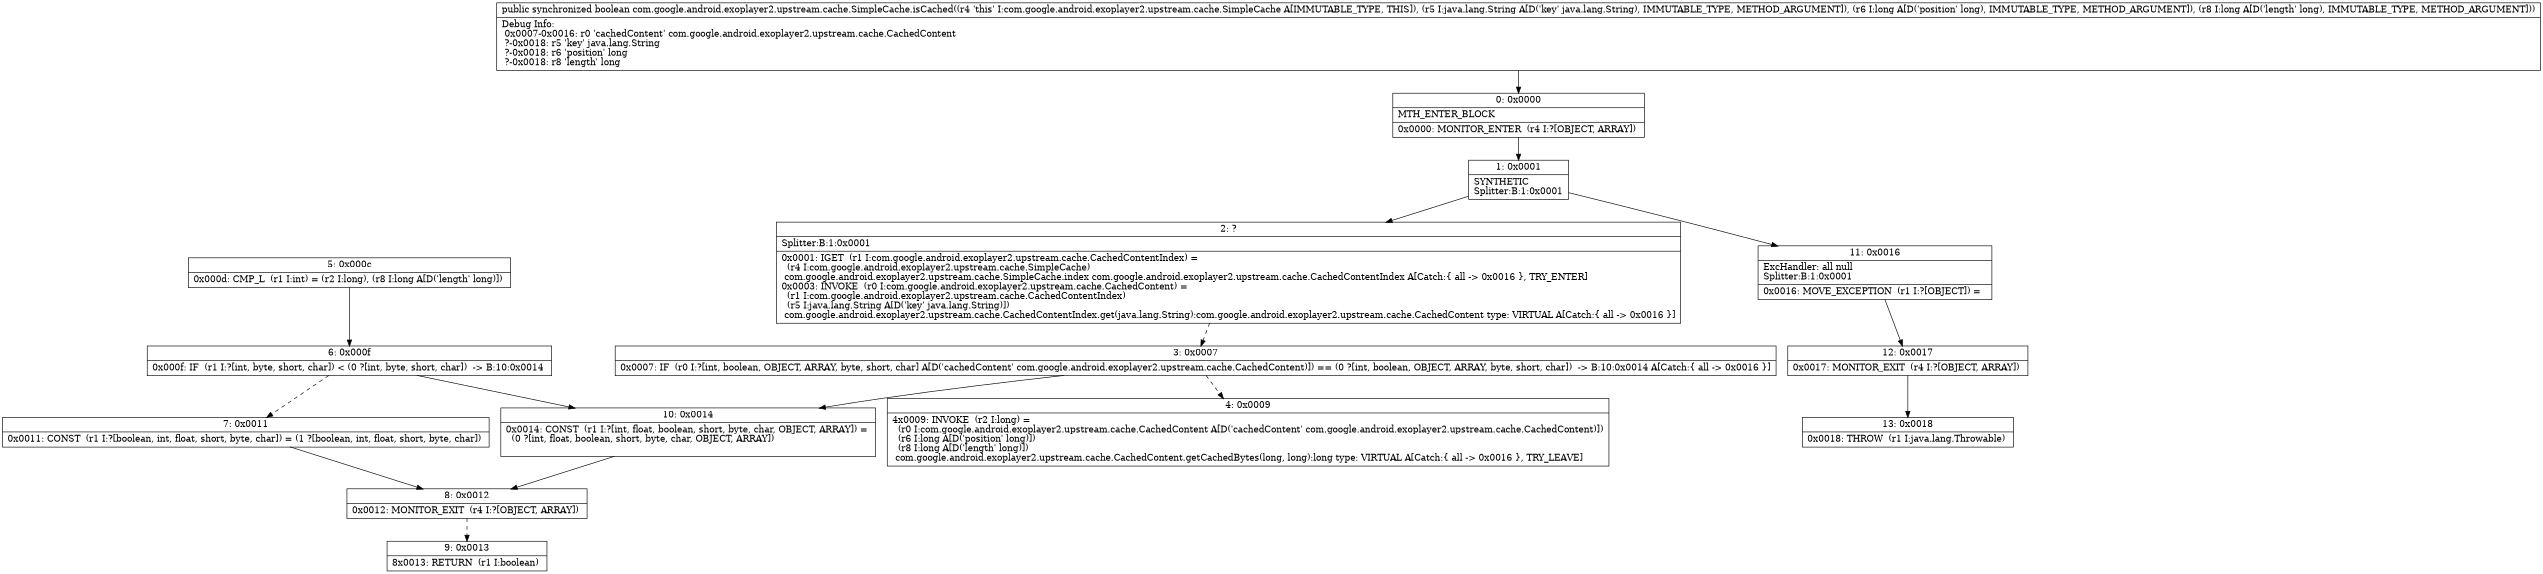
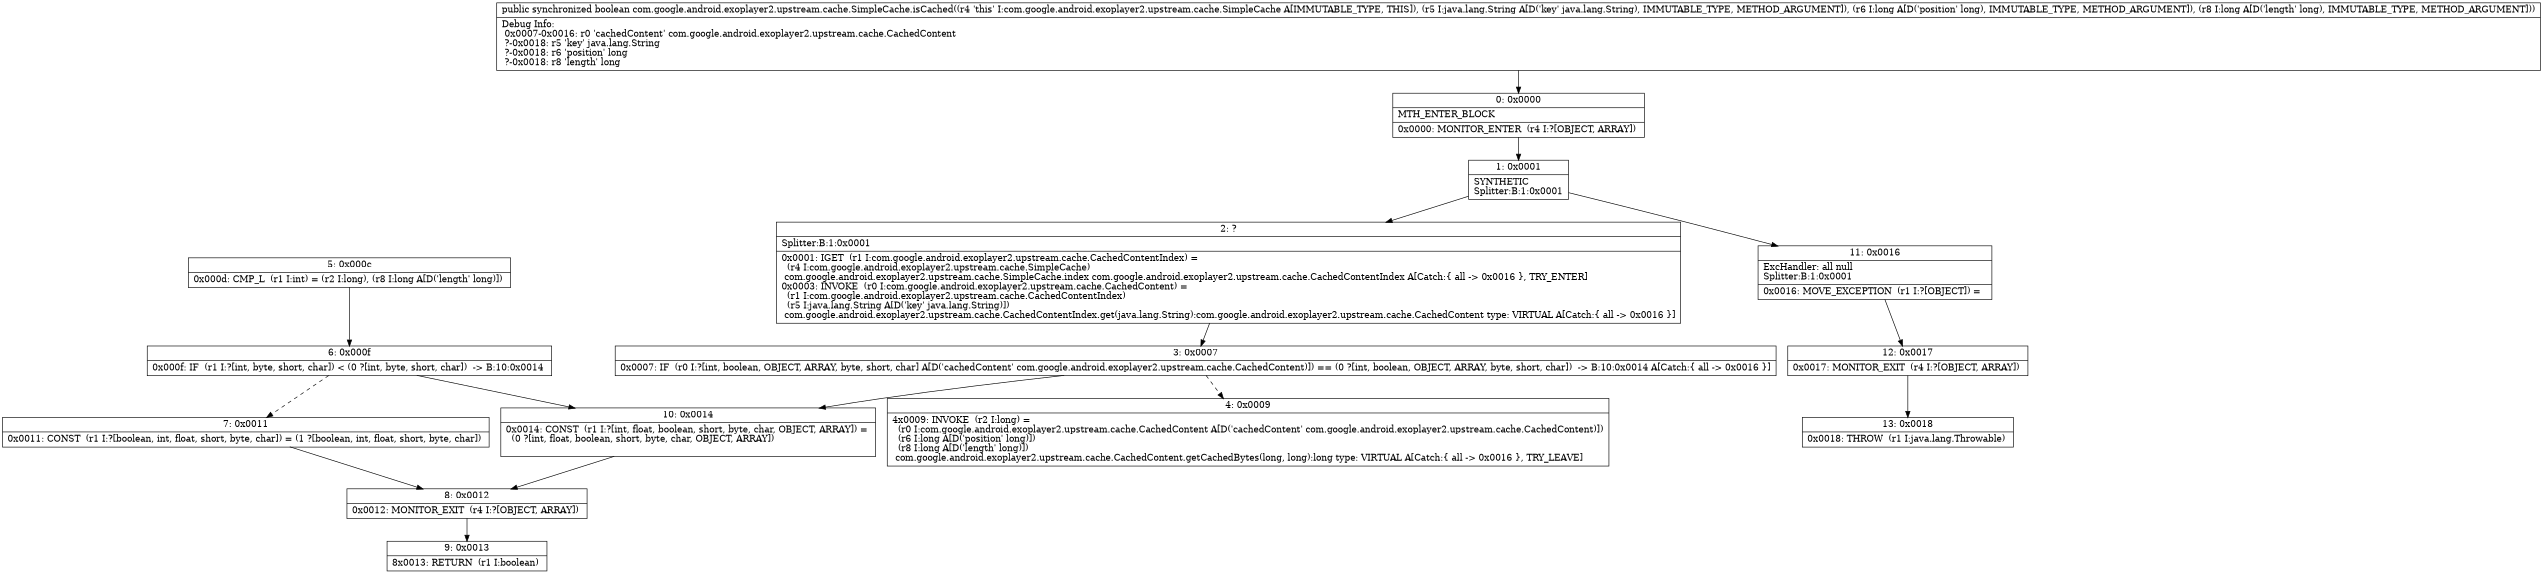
  digraph {
    node [shape=record]
    n1 [label="{0\:\ 0x0000|MTH_ENTER_BLOCK\l|0x0000: MONITOR_ENTER  (r4 I:?[OBJECT, ARRAY]) \l}"]
    n2 [label="{1\:\ 0x0001|SYNTHETIC\lSplitter:B:1:0x0001\l}"]
    n3 [label="{2\:\ ?|Splitter:B:1:0x0001\l|0x0001: IGET  (r1 I:com.google.android.exoplayer2.upstream.cache.CachedContentIndex) = \l  (r4 I:com.google.android.exoplayer2.upstream.cache.SimpleCache)\l com.google.android.exoplayer2.upstream.cache.SimpleCache.index com.google.android.exoplayer2.upstream.cache.CachedContentIndex A[Catch:\{ all \-\> 0x0016 \}, TRY_ENTER]\l0x0003: INVOKE  (r0 I:com.google.android.exoplayer2.upstream.cache.CachedContent) = \l  (r1 I:com.google.android.exoplayer2.upstream.cache.CachedContentIndex)\l  (r5 I:java.lang.String A[D('key' java.lang.String)])\l com.google.android.exoplayer2.upstream.cache.CachedContentIndex.get(java.lang.String):com.google.android.exoplayer2.upstream.cache.CachedContent type: VIRTUAL A[Catch:\{ all \-\> 0x0016 \}]\l}"]
    n4 [label="{11\:\ 0x0016|ExcHandler: all null\lSplitter:B:1:0x0001\l|0x0016: MOVE_EXCEPTION  (r1 I:?[OBJECT]) =  \l}"]
    n5 [label="{3\:\ 0x0007|0x0007: IF  (r0 I:?[int, boolean, OBJECT, ARRAY, byte, short, char] A[D('cachedContent' com.google.android.exoplayer2.upstream.cache.CachedContent)]) == (0 ?[int, boolean, OBJECT, ARRAY, byte, short, char])  \-\> B:10:0x0014 A[Catch:\{ all \-\> 0x0016 \}]\l}"]
    n6 [label="{12\:\ 0x0017|0x0017: MONITOR_EXIT  (r4 I:?[OBJECT, ARRAY]) \l}"]
    n7 [label="{4\:\ 0x0009|4x0009: INVOKE  (r2 I:long) = \l  (r0 I:com.google.android.exoplayer2.upstream.cache.CachedContent A[D('cachedContent' com.google.android.exoplayer2.upstream.cache.CachedContent)])\l  (r6 I:long A[D('position' long)])\l  (r8 I:long A[D('length' long)])\l com.google.android.exoplayer2.upstream.cache.CachedContent.getCachedBytes(long, long):long type: VIRTUAL A[Catch:\{ all \-\> 0x0016 \}, TRY_LEAVE]\l}"]
    n8 [label="{10\:\ 0x0014|0x0014: CONST  (r1 I:?[int, float, boolean, short, byte, char, OBJECT, ARRAY]) = \l  (0 ?[int, float, boolean, short, byte, char, OBJECT, ARRAY])\l \l}"]
    n9 [label="{8\:\ 0x0012|0x0012: MONITOR_EXIT  (r4 I:?[OBJECT, ARRAY]) \l}"]
    n10 [label="{5\:\ 0x000c|0x000d: CMP_L  (r1 I:int) = (r2 I:long), (r8 I:long A[D('length' long)]) \l}"]
    n11 [label="{6\:\ 0x000f|0x000f: IF  (r1 I:?[int, byte, short, char]) \< (0 ?[int, byte, short, char])  \-\> B:10:0x0014 \l}"]
    n12 [label="{7\:\ 0x0011|0x0011: CONST  (r1 I:?[boolean, int, float, short, byte, char]) = (1 ?[boolean, int, float, short, byte, char]) \l}"]
    n13 [label="{9\:\ 0x0013|8x0013: RETURN  (r1 I:boolean) \l}"]
    n14 [label="{13\:\ 0x0018|0x0018: THROW  (r1 I:java.lang.Throwable) \l}"]
    n15 [label="{public synchronized boolean com.google.android.exoplayer2.upstream.cache.SimpleCache.isCached((r4 'this' I:com.google.android.exoplayer2.upstream.cache.SimpleCache A[IMMUTABLE_TYPE, THIS]), (r5 I:java.lang.String A[D('key' java.lang.String), IMMUTABLE_TYPE, METHOD_ARGUMENT]), (r6 I:long A[D('position' long), IMMUTABLE_TYPE, METHOD_ARGUMENT]), (r8 I:long A[D('length' long), IMMUTABLE_TYPE, METHOD_ARGUMENT]))  | Debug Info:\l  0x0007\-0x0016: r0 'cachedContent' com.google.android.exoplayer2.upstream.cache.CachedContent\l  ?\-0x0018: r5 'key' java.lang.String\l  ?\-0x0018: r6 'position' long\l  ?\-0x0018: r8 'length' long\l}"]
    n1 -> n2
    n2 -> n3
    n2 -> n4
-   n3 -> n5 [style=dashed]
+   n3 -> n5
    n4 -> n6
    n5 -> n7 [style=dashed]
    n5 -> n8
    n6 -> n14
    n8 -> n9
-   n9 -> n13 [style=dashed]
+   n9 -> n13
    n10 -> n11
    n11 -> n8
    n11 -> n12 [style=dashed]
    n12 -> n9
    n15 -> n1
  }
